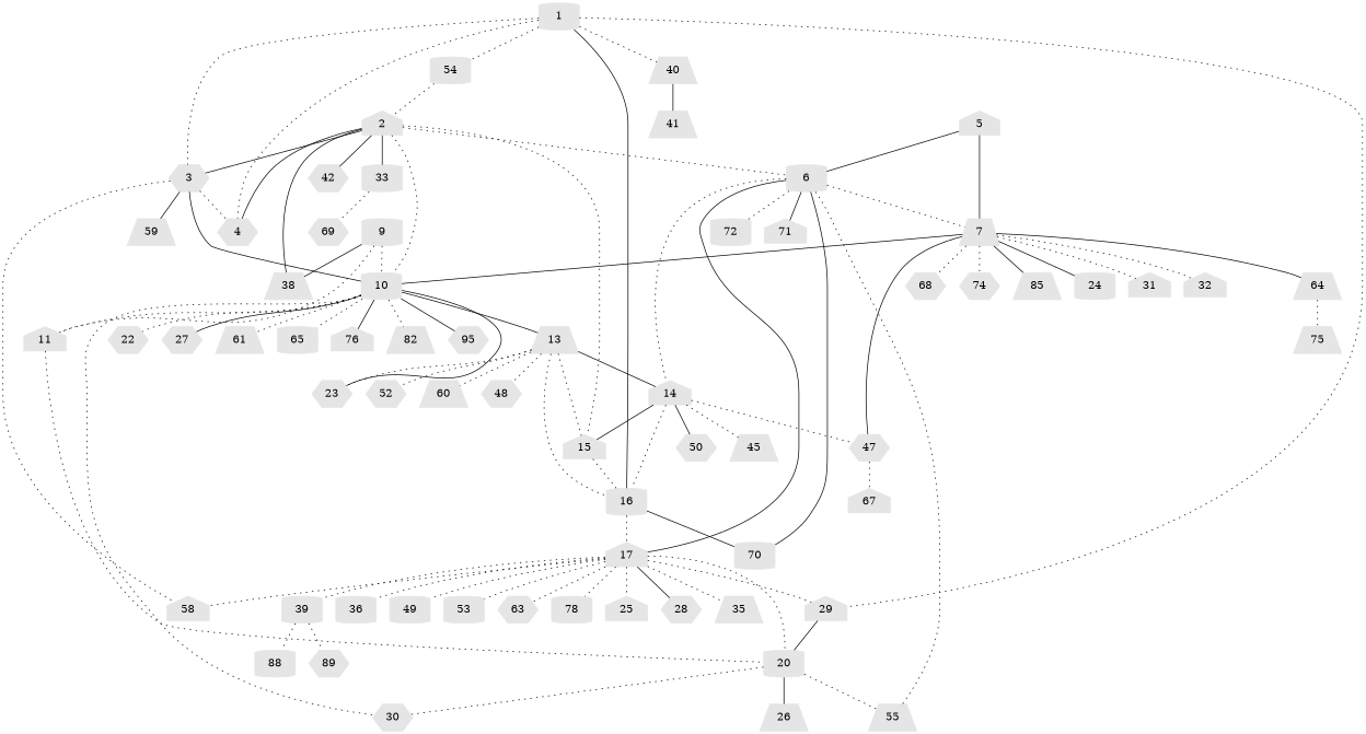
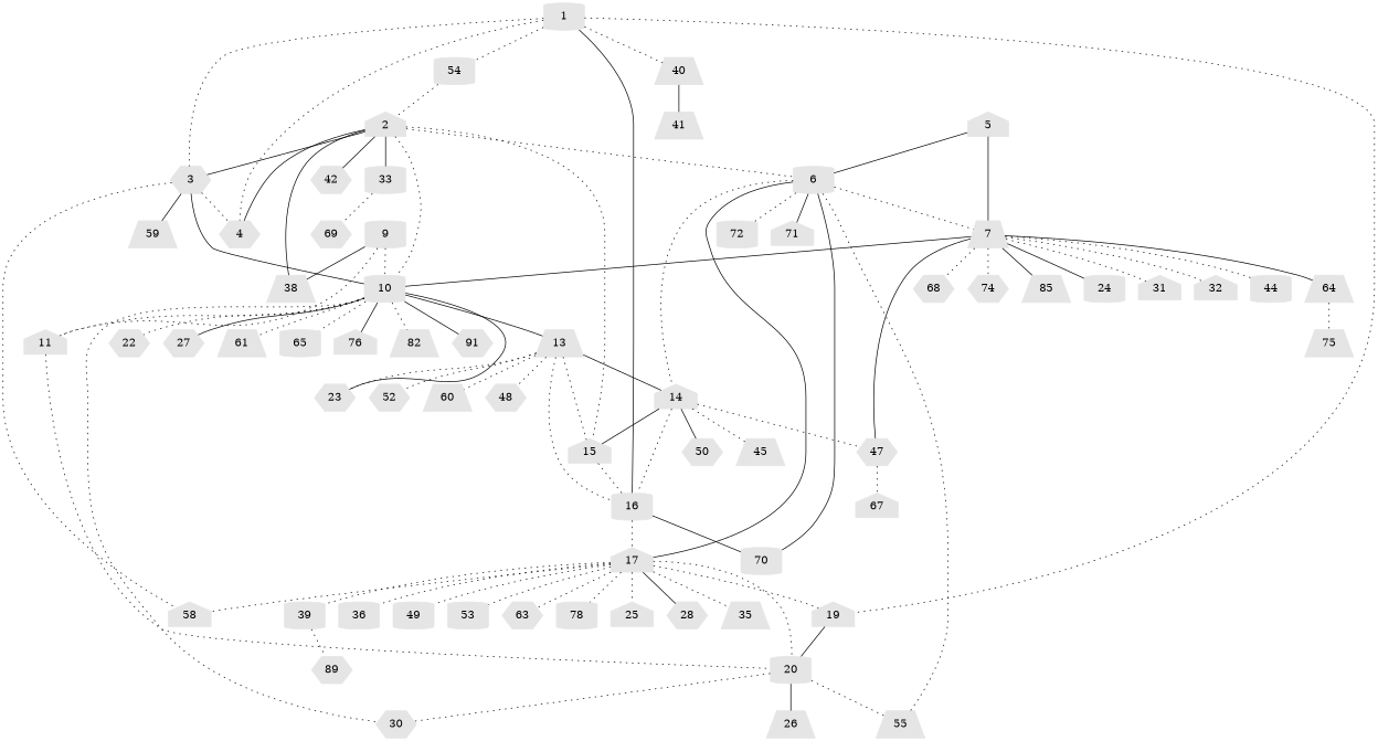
  graph {
    node [color=gray90 shape=cylinder style=filled]
    edge [style=dotted]
    1 [super="+56"]
    3 [shape=hexagon super="+89"]
    4 [shape=hexagon]
    16 [super="+81"]
-   19 [shape=house super="+43" label=29]
+   19 [shape=house super="+43"]
    40 [shape=trapezium super="+46"]
    54
    2 [shape=house super="+62"]
    6 [super="+51"]
    10 [super="+87"]
    15 [shape=house]
    33
    38 [shape=trapezium]
    42 [shape=hexagon]
    58 [shape=house]
    59 [shape=trapezium]
    17 [shape=house super="+18"]
    70
    20 [super="+21"]
    41 [shape=trapezium]
    7 [shape=trapezium super="+8"]
    14 [shape=house super="+29"]
    55 [shape=trapezium]
    71 [shape=house]
    72 [super="+73"]
    11 [shape=house]
    13 [shape=trapezium]
    22 [shape=hexagon super="+57"]
    23 [shape=hexagon]
    27 [shape=hexagon]
    30 [shape=hexagon]
    61 [shape=trapezium]
    65
    76 [shape=house]
    82 [shape=trapezium]
-   91 [shape=hexagon label=95]
+   91 [shape=hexagon]
    69 [shape=hexagon]
    5 [shape=house super="+34"]
    24 [super="+77"]
    31 [shape=house]
    32 [shape=house super="+37"]
+   44
    47 [shape=hexagon super="+83"]
    64 [shape=trapezium super="+86"]
    68 [shape=hexagon]
    74 [shape=hexagon]
    85 [shape=trapezium]
    45 [shape=trapezium super="+66"]
    50 [shape=hexagon]
    25 [shape=house super="+79"]
    28 [shape=hexagon]
    35 [shape=trapezium]
    36
    39 [super="+80"]
    49
    53
    63 [shape=hexagon]
    78
    67 [shape=house]
    75 [shape=trapezium]
    9 [super="+12"]
    48 [shape=hexagon]
    52 [shape=hexagon]
    60 [shape=trapezium]
    26 [shape=trapezium]
    n66 [label=89 shape=hexagon]
-   88 [super="+90"]
    1 -- 3
    1 -- 4
    1 -- 16 [style=solid]
    1 -- 19
    1 -- 40
    1 -- 54
    3 -- 4
    3 -- 10 [style=solid]
    3 -- 58
    3 -- 59 [style=solid]
    16 -- 17
    16 -- 70 [style=solid]
    19 -- 20 [style=solid]
    40 -- 41 [style=solid]
    54 -- 2
    2 -- 3 [style=solid]
    2 -- 4 [style=solid]
    2 -- 6
    2 -- 10
    2 -- 15
    2 -- 33 [style=solid]
    2 -- 38 [style=solid]
    2 -- 42 [style=solid]
    6 -- 17 [style=solid]
    6 -- 70 [style=solid]
    6 -- 7 [weight=2]
    6 -- 14
    6 -- 55
    6 -- 71 [style=solid]
    6 -- 72
    10 -- 11
    10 -- 13 [style=solid]
    10 -- 22
    10 -- 23 [style=solid]
    10 -- 27 [style=solid]
    10 -- 30
    10 -- 61
    10 -- 65
    10 -- 76 [style=solid]
    10 -- 82
    10 -- 91 [style=solid]
    15 -- 16
    33 -- 69
    17 -- 19 [weight=2]
    17 -- 58
    17 -- 20 [weight=2]
    17 -- 25
    17 -- 28 [style=solid]
    17 -- 35
    17 -- 36
    17 -- 39
    17 -- 49
    17 -- 53
    17 -- 63
    17 -- 78
    20 -- 55
    20 -- 30
    20 -- 26 [style=solid]
    7 -- 10 [style=solid]
    7 -- 24 [style=solid]
    7 -- 31
    7 -- 32
+   7 -- 44
    7 -- 47 [style=solid]
    7 -- 64 [style=solid]
    7 -- 68
    7 -- 74
    7 -- 85 [style=solid]
    14 -- 16
    14 -- 15 [style=solid]
    14 -- 47
    14 -- 45
    14 -- 50 [style=solid]
    11 -- 20
    13 -- 16
    13 -- 15
    13 -- 14 [style=solid]
    13 -- 23
    13 -- 48
    13 -- 52
    13 -- 60
    5 -- 6 [style=solid]
    5 -- 7 [style=solid weight=2]
    47 -- 67
    64 -- 75
    39 -- n66
-   39 -- 88
    9 -- 10 [weight=2]
    9 -- 38 [style=solid]
    9 -- 11 [weight=2]
  }
